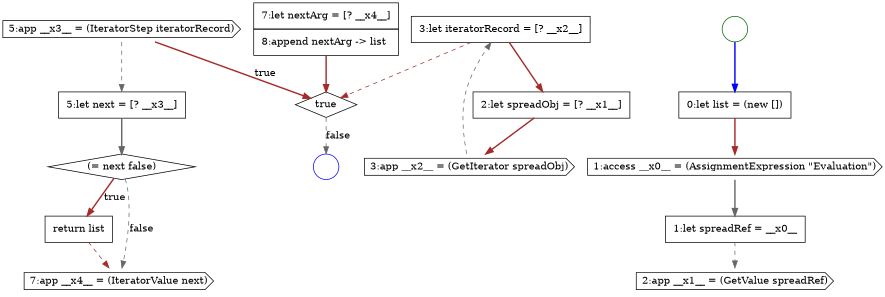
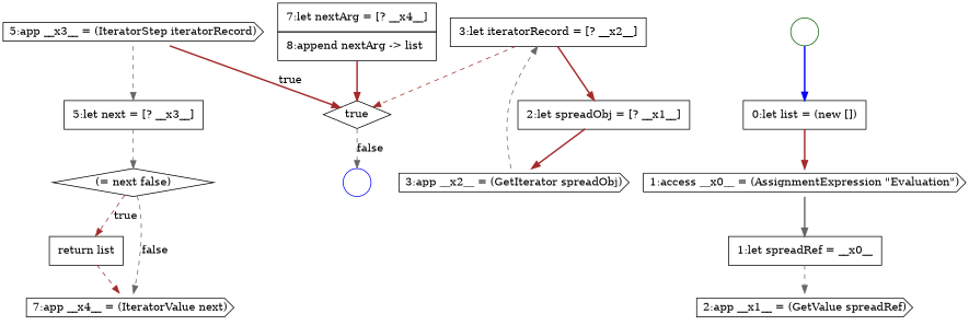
  digraph {
    node [color=black fillcolor=white shape=none style=filled]
    edge [color=brown style=dashed]
    n1 [label=<<font color="black">     <table border="0" cellborder="1" cellspacing="0" cellpadding="10">       <tr><td align="left">return list</td></tr>     </table>   </font>> margin=0]
    n2 [label=<<font color="black">7:app __x4__ = (IteratorValue next)</font>> shape=cds]
    n3 [label=<<font color="black">     <table border="0" cellborder="1" cellspacing="0" cellpadding="10">       <tr><td align="left">1:let spreadRef = __x0__</td></tr>     </table>   </font>> margin=0]
    n4 [label=<<font color="black">2:app __x1__ = (GetValue spreadRef)</font>> shape=cds]
    n5 [label=<<font color="black">     <table border="0" cellborder="1" cellspacing="0" cellpadding="10">       <tr><td align="left">7:let nextArg = [? __x4__]</td></tr>       <tr><td align="left">8:append nextArg -&gt; list</td></tr>     </table>   </font>> margin=0]
    n6 [label=<<font color="black">true</font>> shape=diamond]
    n7 [label=<<font color="black">3:app __x2__ = (GetIterator spreadObj)</font>> shape=cds]
    n8 [label=<<font color="black">     <table border="0" cellborder="1" cellspacing="0" cellpadding="10">       <tr><td align="left">3:let iteratorRecord = [? __x2__]</td></tr>     </table>   </font>> margin=0]
    n9 [label=<<font color="black">     <table border="0" cellborder="1" cellspacing="0" cellpadding="10">       <tr><td align="left">2:let spreadObj = [? __x1__]</td></tr>     </table>   </font>> margin=0]
    n10 [label=<<font color="black">(= next false)</font>> shape=diamond]
    n11 [label=<<font color="black">1:access __x0__ = (AssignmentExpression &quot;Evaluation&quot;)</font>> shape=cds]
    n12 [label=<<font color="black">     <table border="0" cellborder="1" cellspacing="0" cellpadding="10">       <tr><td align="left">0:let list = (new [])</td></tr>     </table>   </font>> margin=0]
    n13 [color=blue label=" " shape=circle]
    n14 [color=darkgreen label=" " shape=circle]
    n15 [label=<<font color="black">5:app __x3__ = (IteratorStep iteratorRecord)</font>> shape=cds]
    n16 [label=<<font color="black">     <table border="0" cellborder="1" cellspacing="0" cellpadding="10">       <tr><td align="left">5:let next = [? __x3__]</td></tr>     </table>   </font>> margin=0]
    n1 -> n2
    n3 -> n4 [color=gray40]
    n5 -> n6 [style=bold]
    n6 -> n13 [color=gray40 label=<<font color="black">false</font>>]
    n7 -> n8 [color=gray40]
    n8 -> n6
    n8 -> n9 [style=bold]
    n9 -> n7 [style=bold]
-   n10 -> n1 [label=<<font color="black">true</font>> style=bold]
+   n10 -> n1 [label=<<font color="black">true</font>>]
    n10 -> n2 [color=gray40 label=<<font color="black">false</font>>]
    n11 -> n3 [color=gray40 style=bold]
    n12 -> n11 [style=bold]
    n14 -> n12 [color=blue style=bold]
    n15 -> n6 [label=<<font color="black">true</font>> style=bold]
    n15 -> n16 [color=gray40]
-   n16 -> n10 [color=gray40 style=bold]
+   n16 -> n10 [color=gray40]
  }
